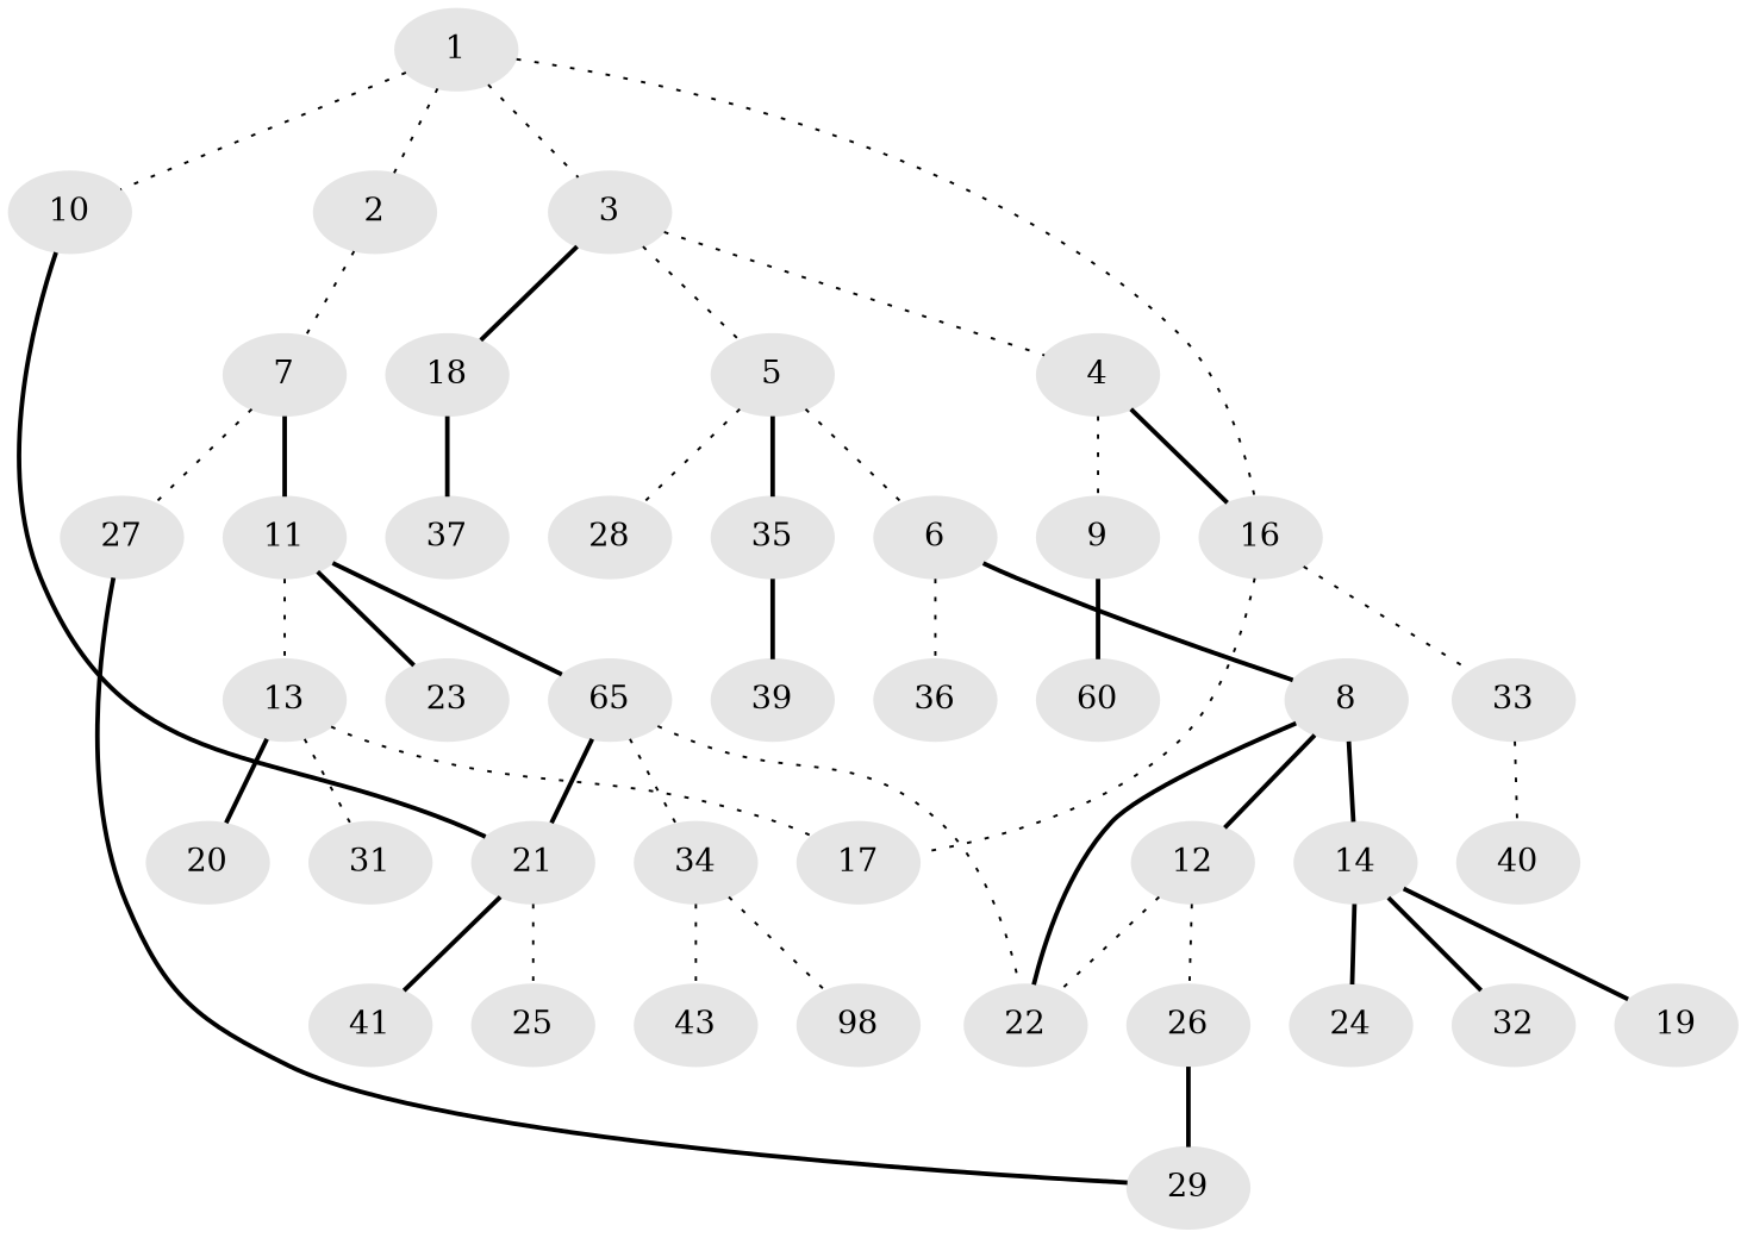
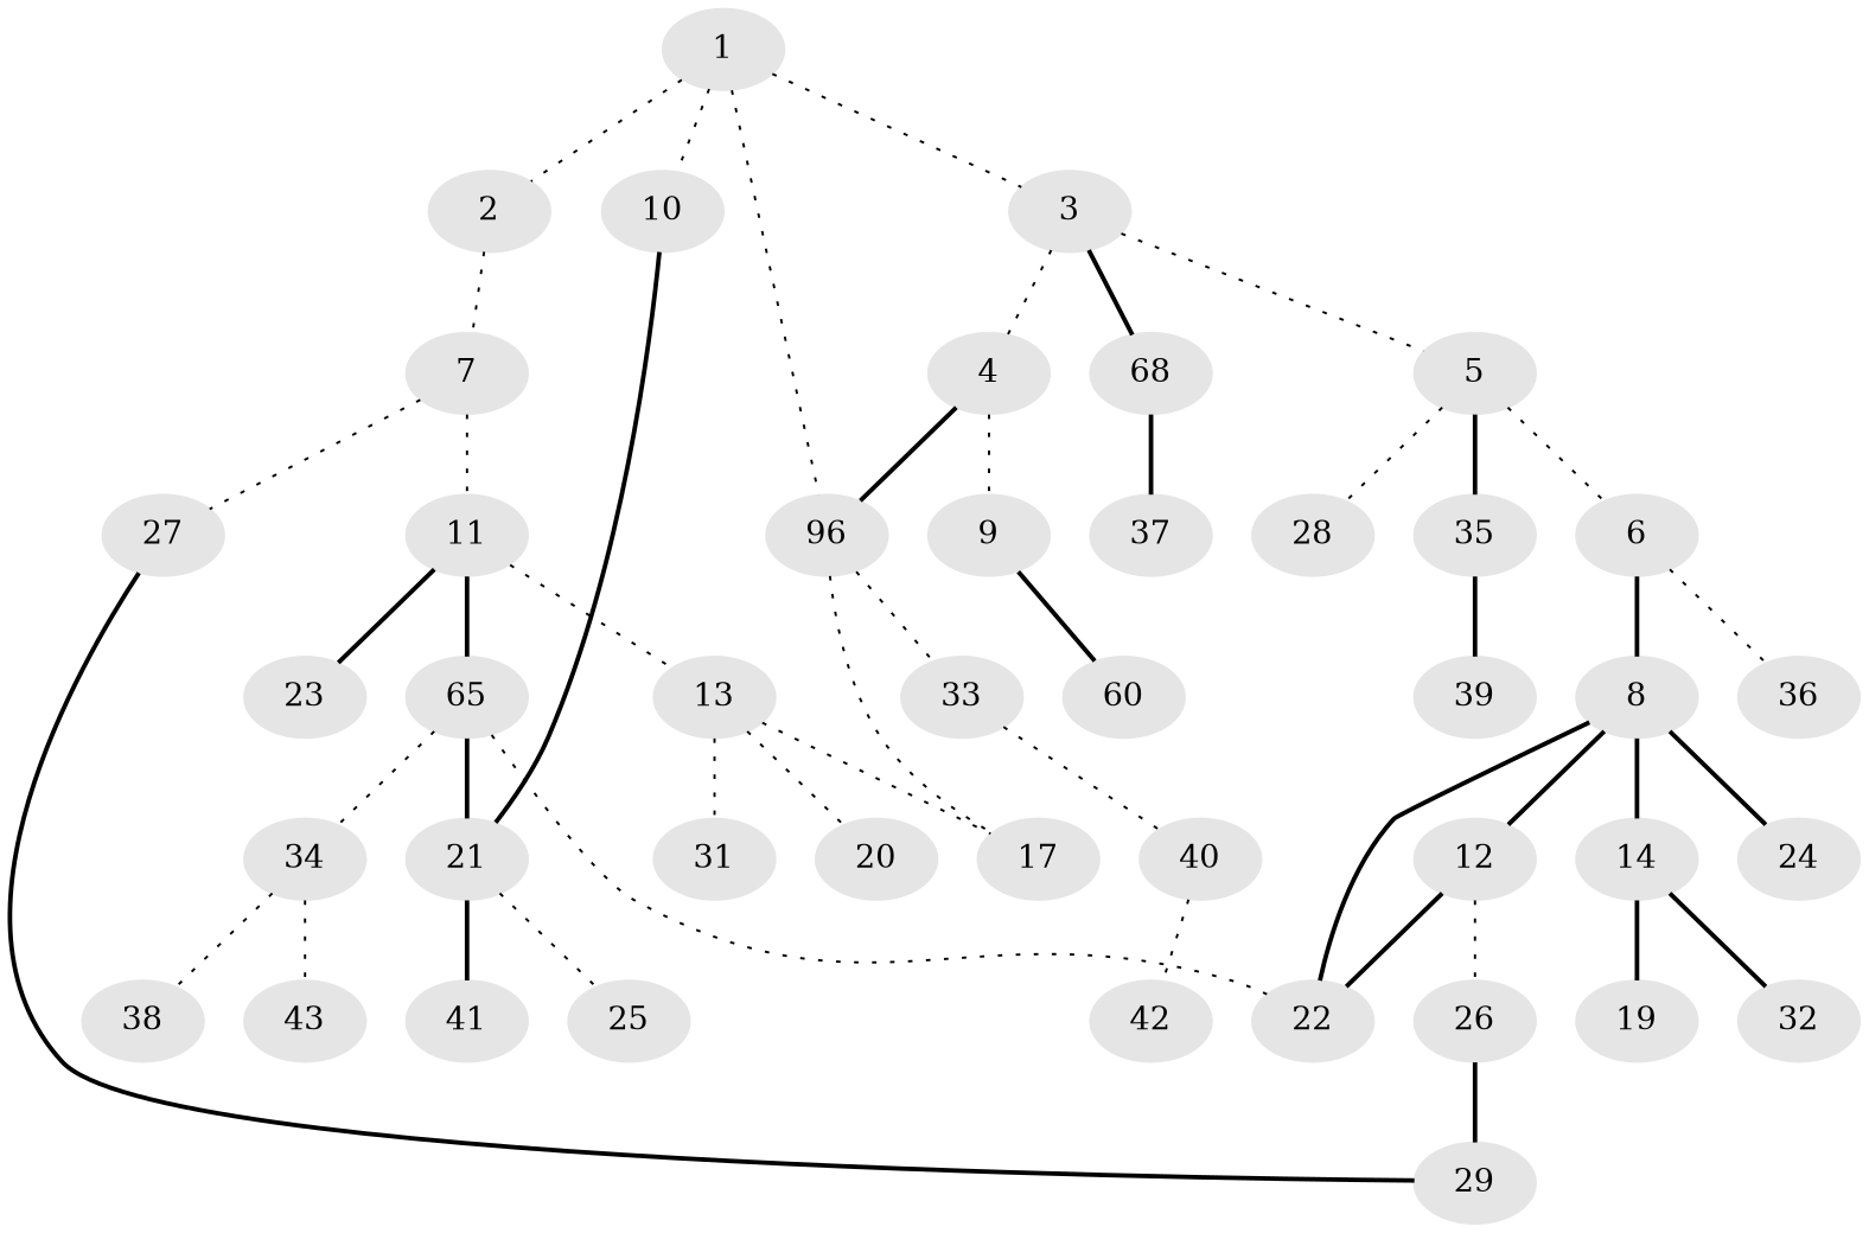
  graph {
    node [color=gray90 style=filled]
    edge [style=dotted weight=1.0]
    1
    2
    3
    10
-   16
+   16 [label=96]
    7
    4
    5
-   18
+   18 [label=68]
    21
    17
    33
    11
    27
    9
    6
    28
    35
    37
    n20 [label=60]
    8
    36
    39
    12
    14
    22
    13
    n28 [label=65]
    23
    29
    26
    19
    24
    32
    25
    41
    20
    31
    34
-   38 [label=98]
+   38
    43
    40
+   42
    1 -- 2
    1 -- 3
    1 -- 10
    1 -- 16
    2 -- 7
    3 -- 4
    3 -- 5
    3 -- 18 [style=bold]
    10 -- 21 [style=bold]
    16 -- 17
    16 -- 33
-   7 -- 11 [style=bold]
+   7 -- 11
    7 -- 27
    4 -- 16 [style=bold]
    4 -- 9 [weight=2.0]
    5 -- 6
    5 -- 28
    5 -- 35 [style=bold weight=3.0]
    18 -- 37 [style=bold weight=2.0]
    21 -- 25 [weight=2.0]
    21 -- 41 [style=bold]
    33 -- 40
    11 -- 13 [weight=2.0]
    11 -- n28 [style=bold]
    11 -- 23 [style=bold]
    27 -- 29 [style=bold]
    9 -- n20 [style=bold]
    6 -- 8 [style=bold]
    6 -- 36
    35 -- 39 [style=bold weight=2.0]
    8 -- 12 [style=bold]
    8 -- 14 [style=bold]
    8 -- 22 [style=bold]
-   12 -- 22
+   12 -- 22 [style=bold]
    12 -- 26
    14 -- 19 [style=bold]
-   14 -- 24 [style=bold]
+   8 -- 24 [style=bold]
    14 -- 32 [style=bold]
    13 -- 17
-   13 -- 20 [style=bold]
+   13 -- 20
    13 -- 31
    n28 -- 21 [style=bold]
    n28 -- 22
    n28 -- 34
    26 -- 29 [style=bold weight=2.0]
    34 -- 38
    34 -- 43
+   40 -- 42
  }
